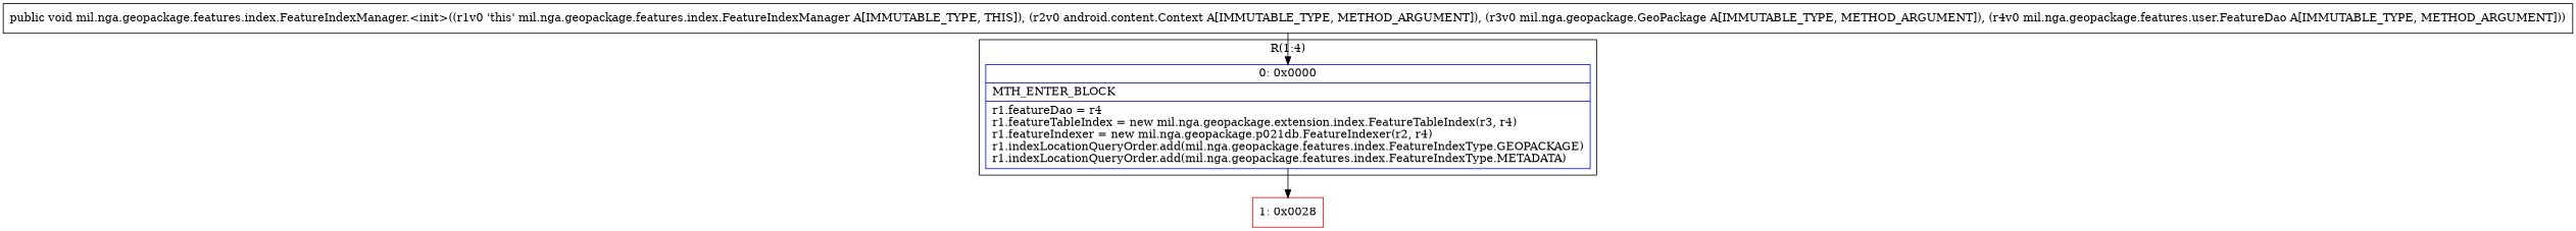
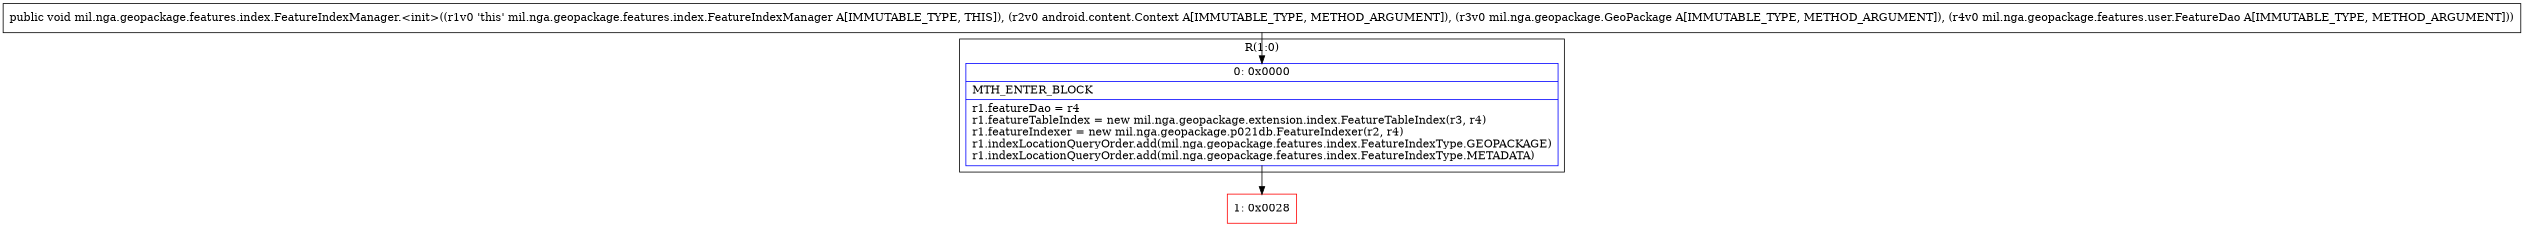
  digraph {
    node [shape=record]
    n1 [color=blue label="{0\:\ 0x0000|MTH_ENTER_BLOCK\l|r1.featureDao = r4\lr1.featureTableIndex = new mil.nga.geopackage.extension.index.FeatureTableIndex(r3, r4)\lr1.featureIndexer = new mil.nga.geopackage.p021db.FeatureIndexer(r2, r4)\lr1.indexLocationQueryOrder.add(mil.nga.geopackage.features.index.FeatureIndexType.GEOPACKAGE)\lr1.indexLocationQueryOrder.add(mil.nga.geopackage.features.index.FeatureIndexType.METADATA)\l}"]
    n2 [color=red label="{1\:\ 0x0028}"]
    n3 [label="{public void mil.nga.geopackage.features.index.FeatureIndexManager.\<init\>((r1v0 'this' mil.nga.geopackage.features.index.FeatureIndexManager A[IMMUTABLE_TYPE, THIS]), (r2v0 android.content.Context A[IMMUTABLE_TYPE, METHOD_ARGUMENT]), (r3v0 mil.nga.geopackage.GeoPackage A[IMMUTABLE_TYPE, METHOD_ARGUMENT]), (r4v0 mil.nga.geopackage.features.user.FeatureDao A[IMMUTABLE_TYPE, METHOD_ARGUMENT])) }"]
    subgraph cluster_1 {
-     label="R(1:4)"
+     label="R(1:0)"
      n1
    }
    n1 -> n2
    n3 -> n1
  }
